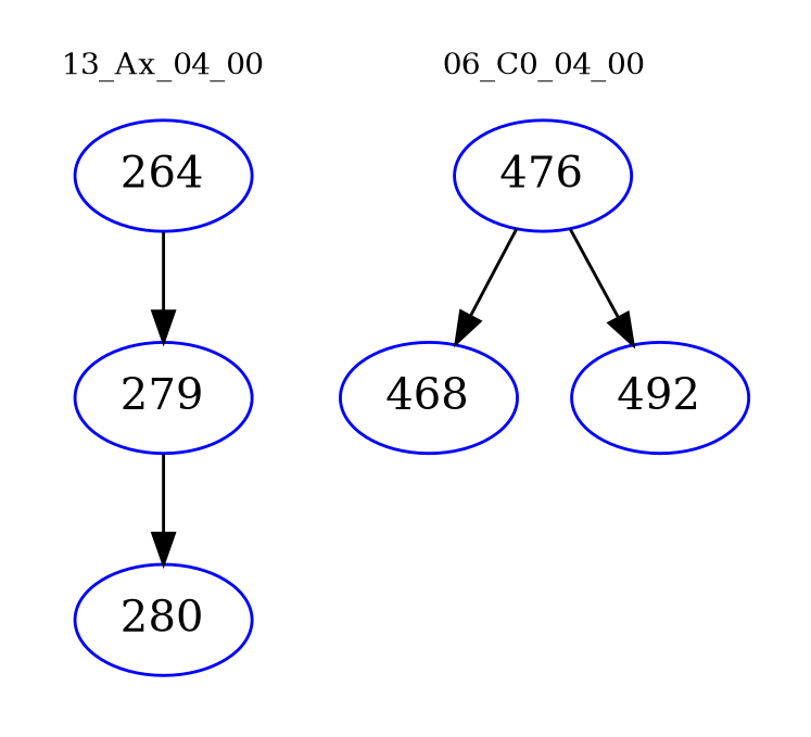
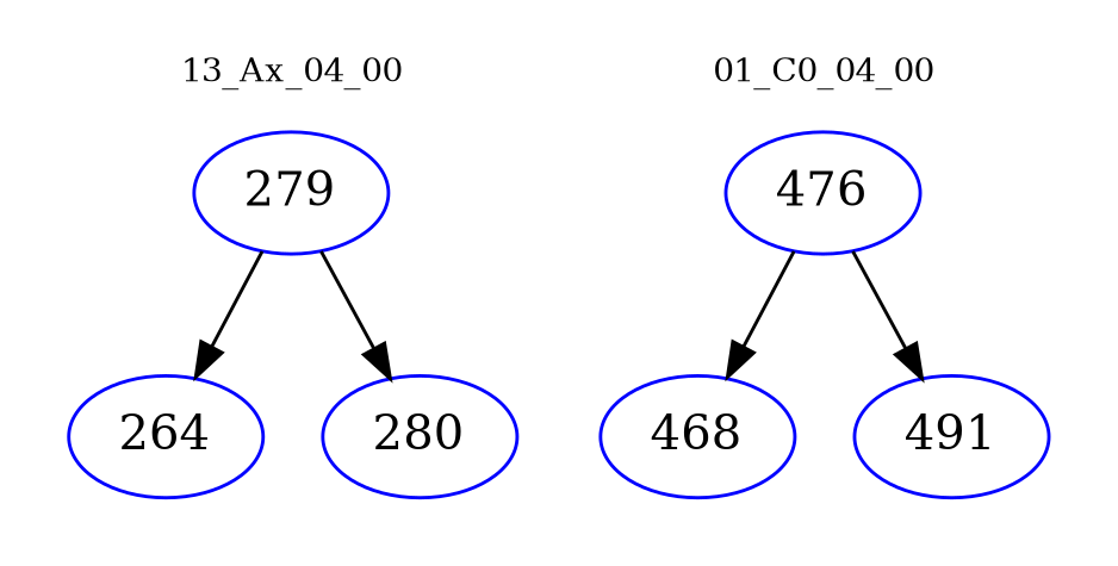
  digraph {
    node [color=blue]
    edge [color=black]
    n1 [label=279]
    n2 [label=264]
    n3 [label=280]
    n4 [label=476]
    n5 [label=468]
-   n6 [label=492]
+   n6 [label=491]
    subgraph cluster_1 {
      color=white
      fontsize=10
      label="13_Ax_04_00"
      n1
      n2
      n3
    }
    subgraph cluster_2 {
      color=white
      fontsize=10
-     label="06_C0_04_00"
+     label="01_C0_04_00"
      n4
      n5
      n6
    }
-   n2 -> n1
+   n1 -> n2
    n1 -> n3
    n4 -> n5
    n4 -> n6
  }
